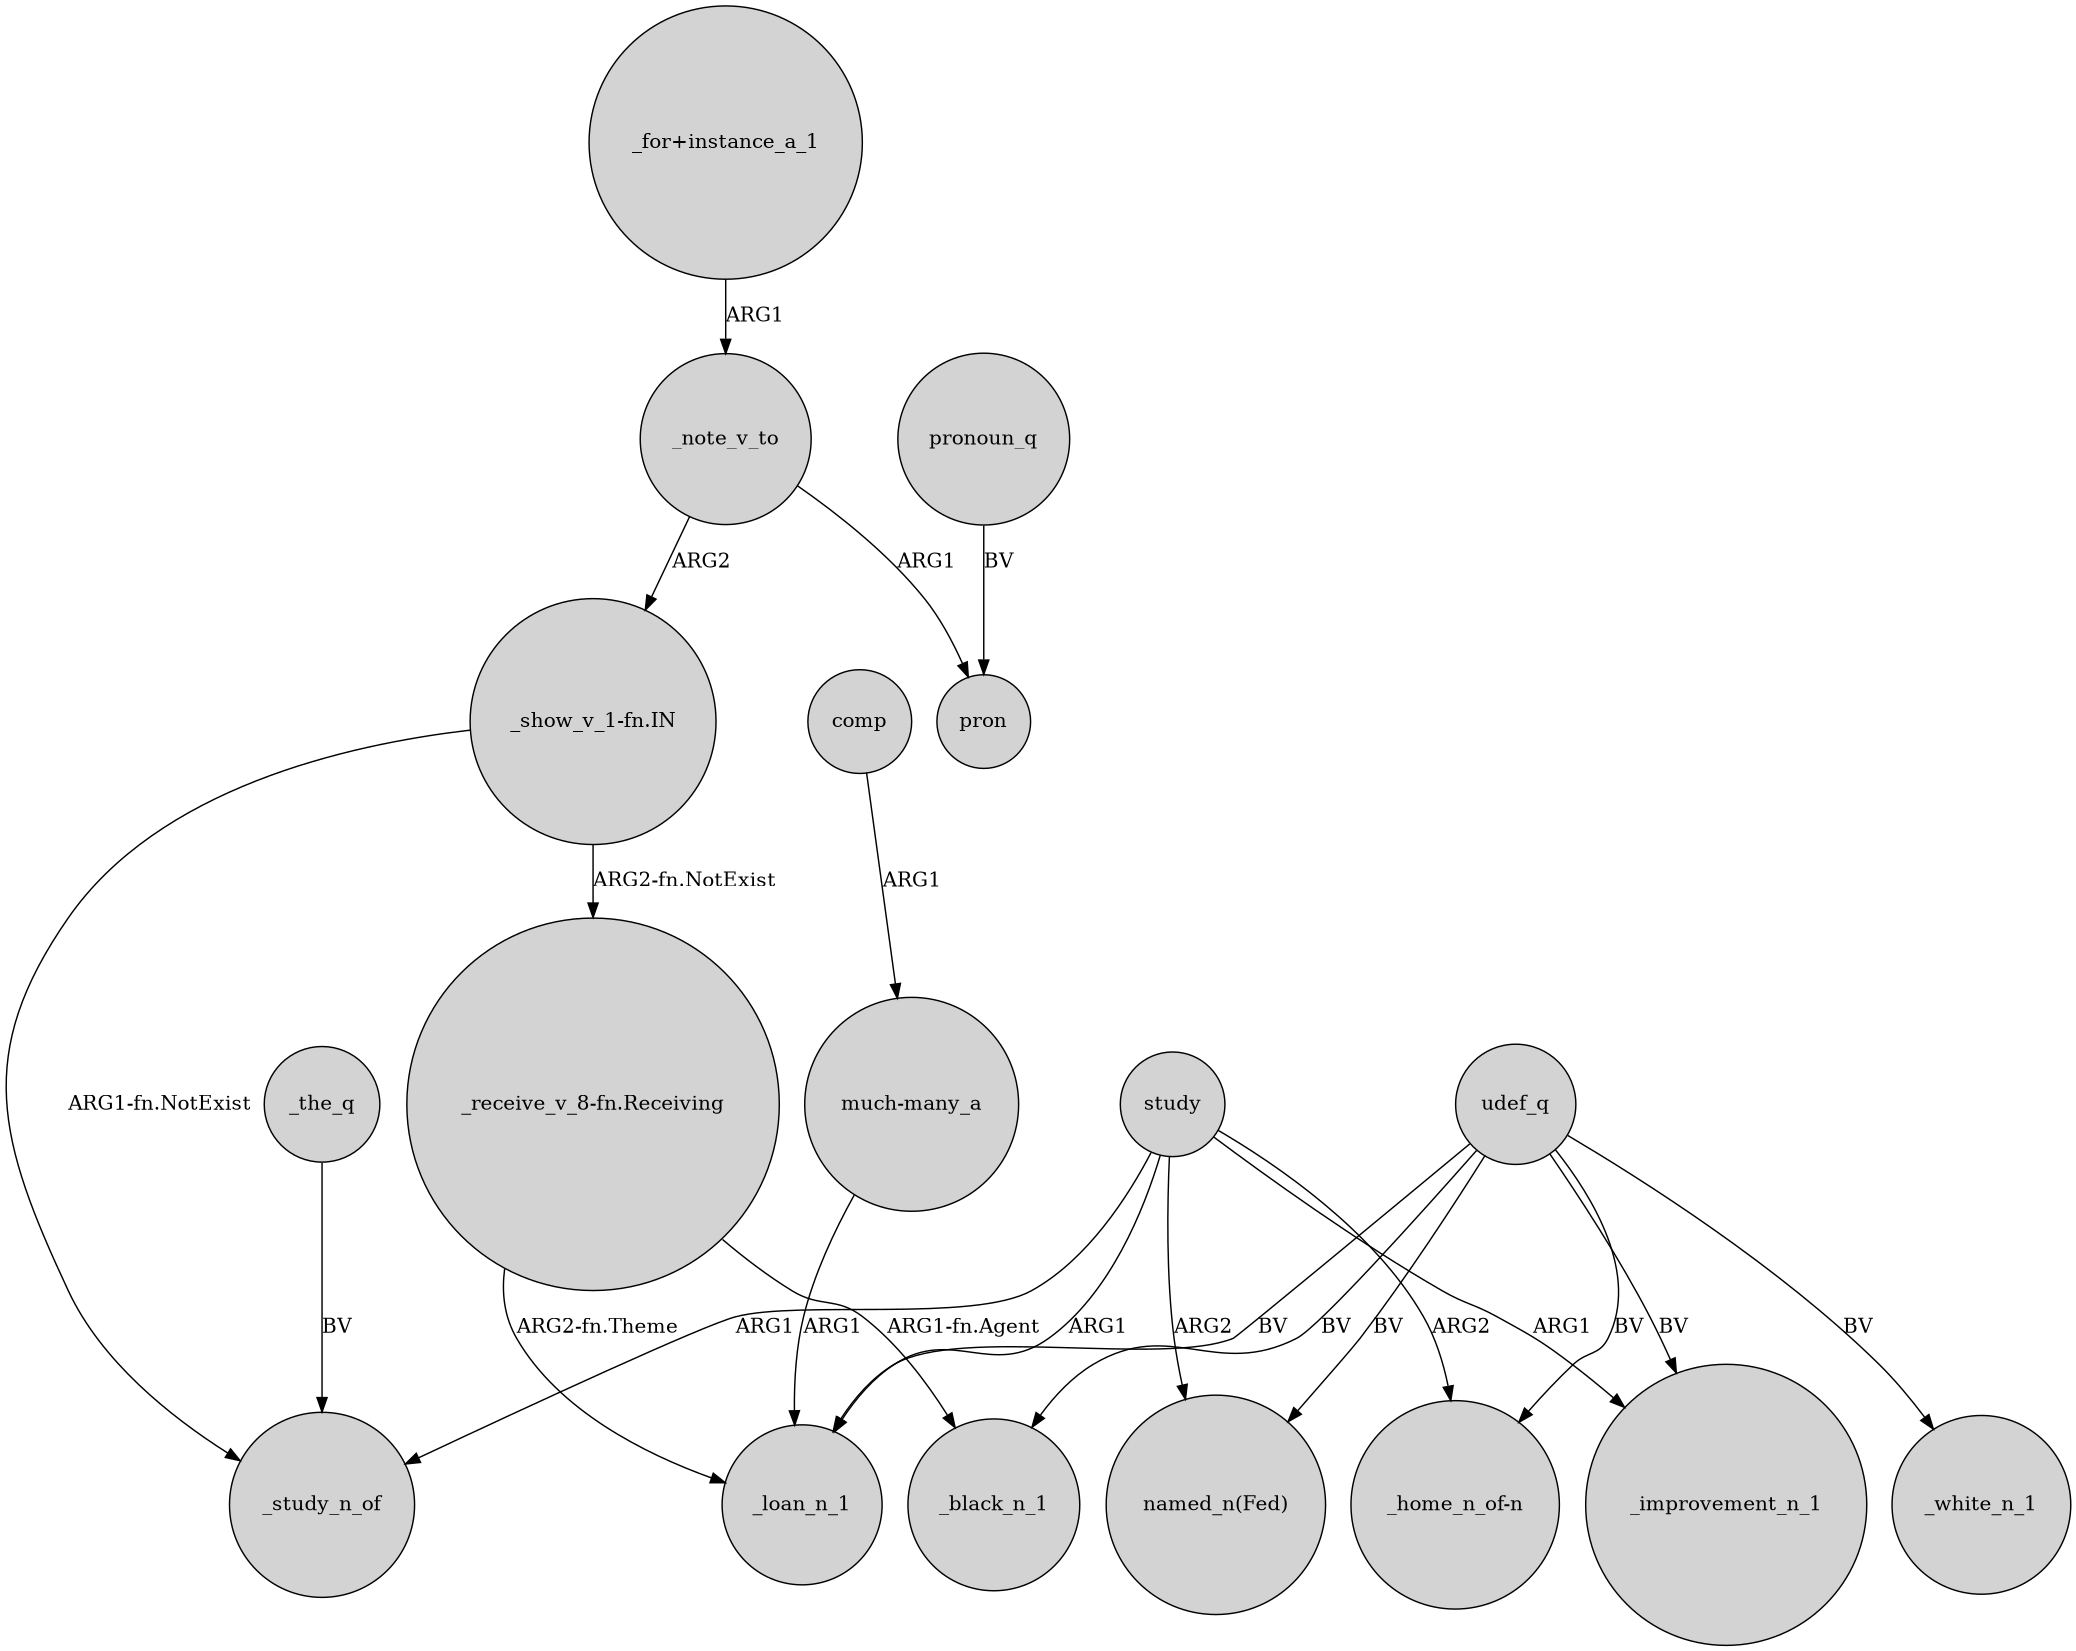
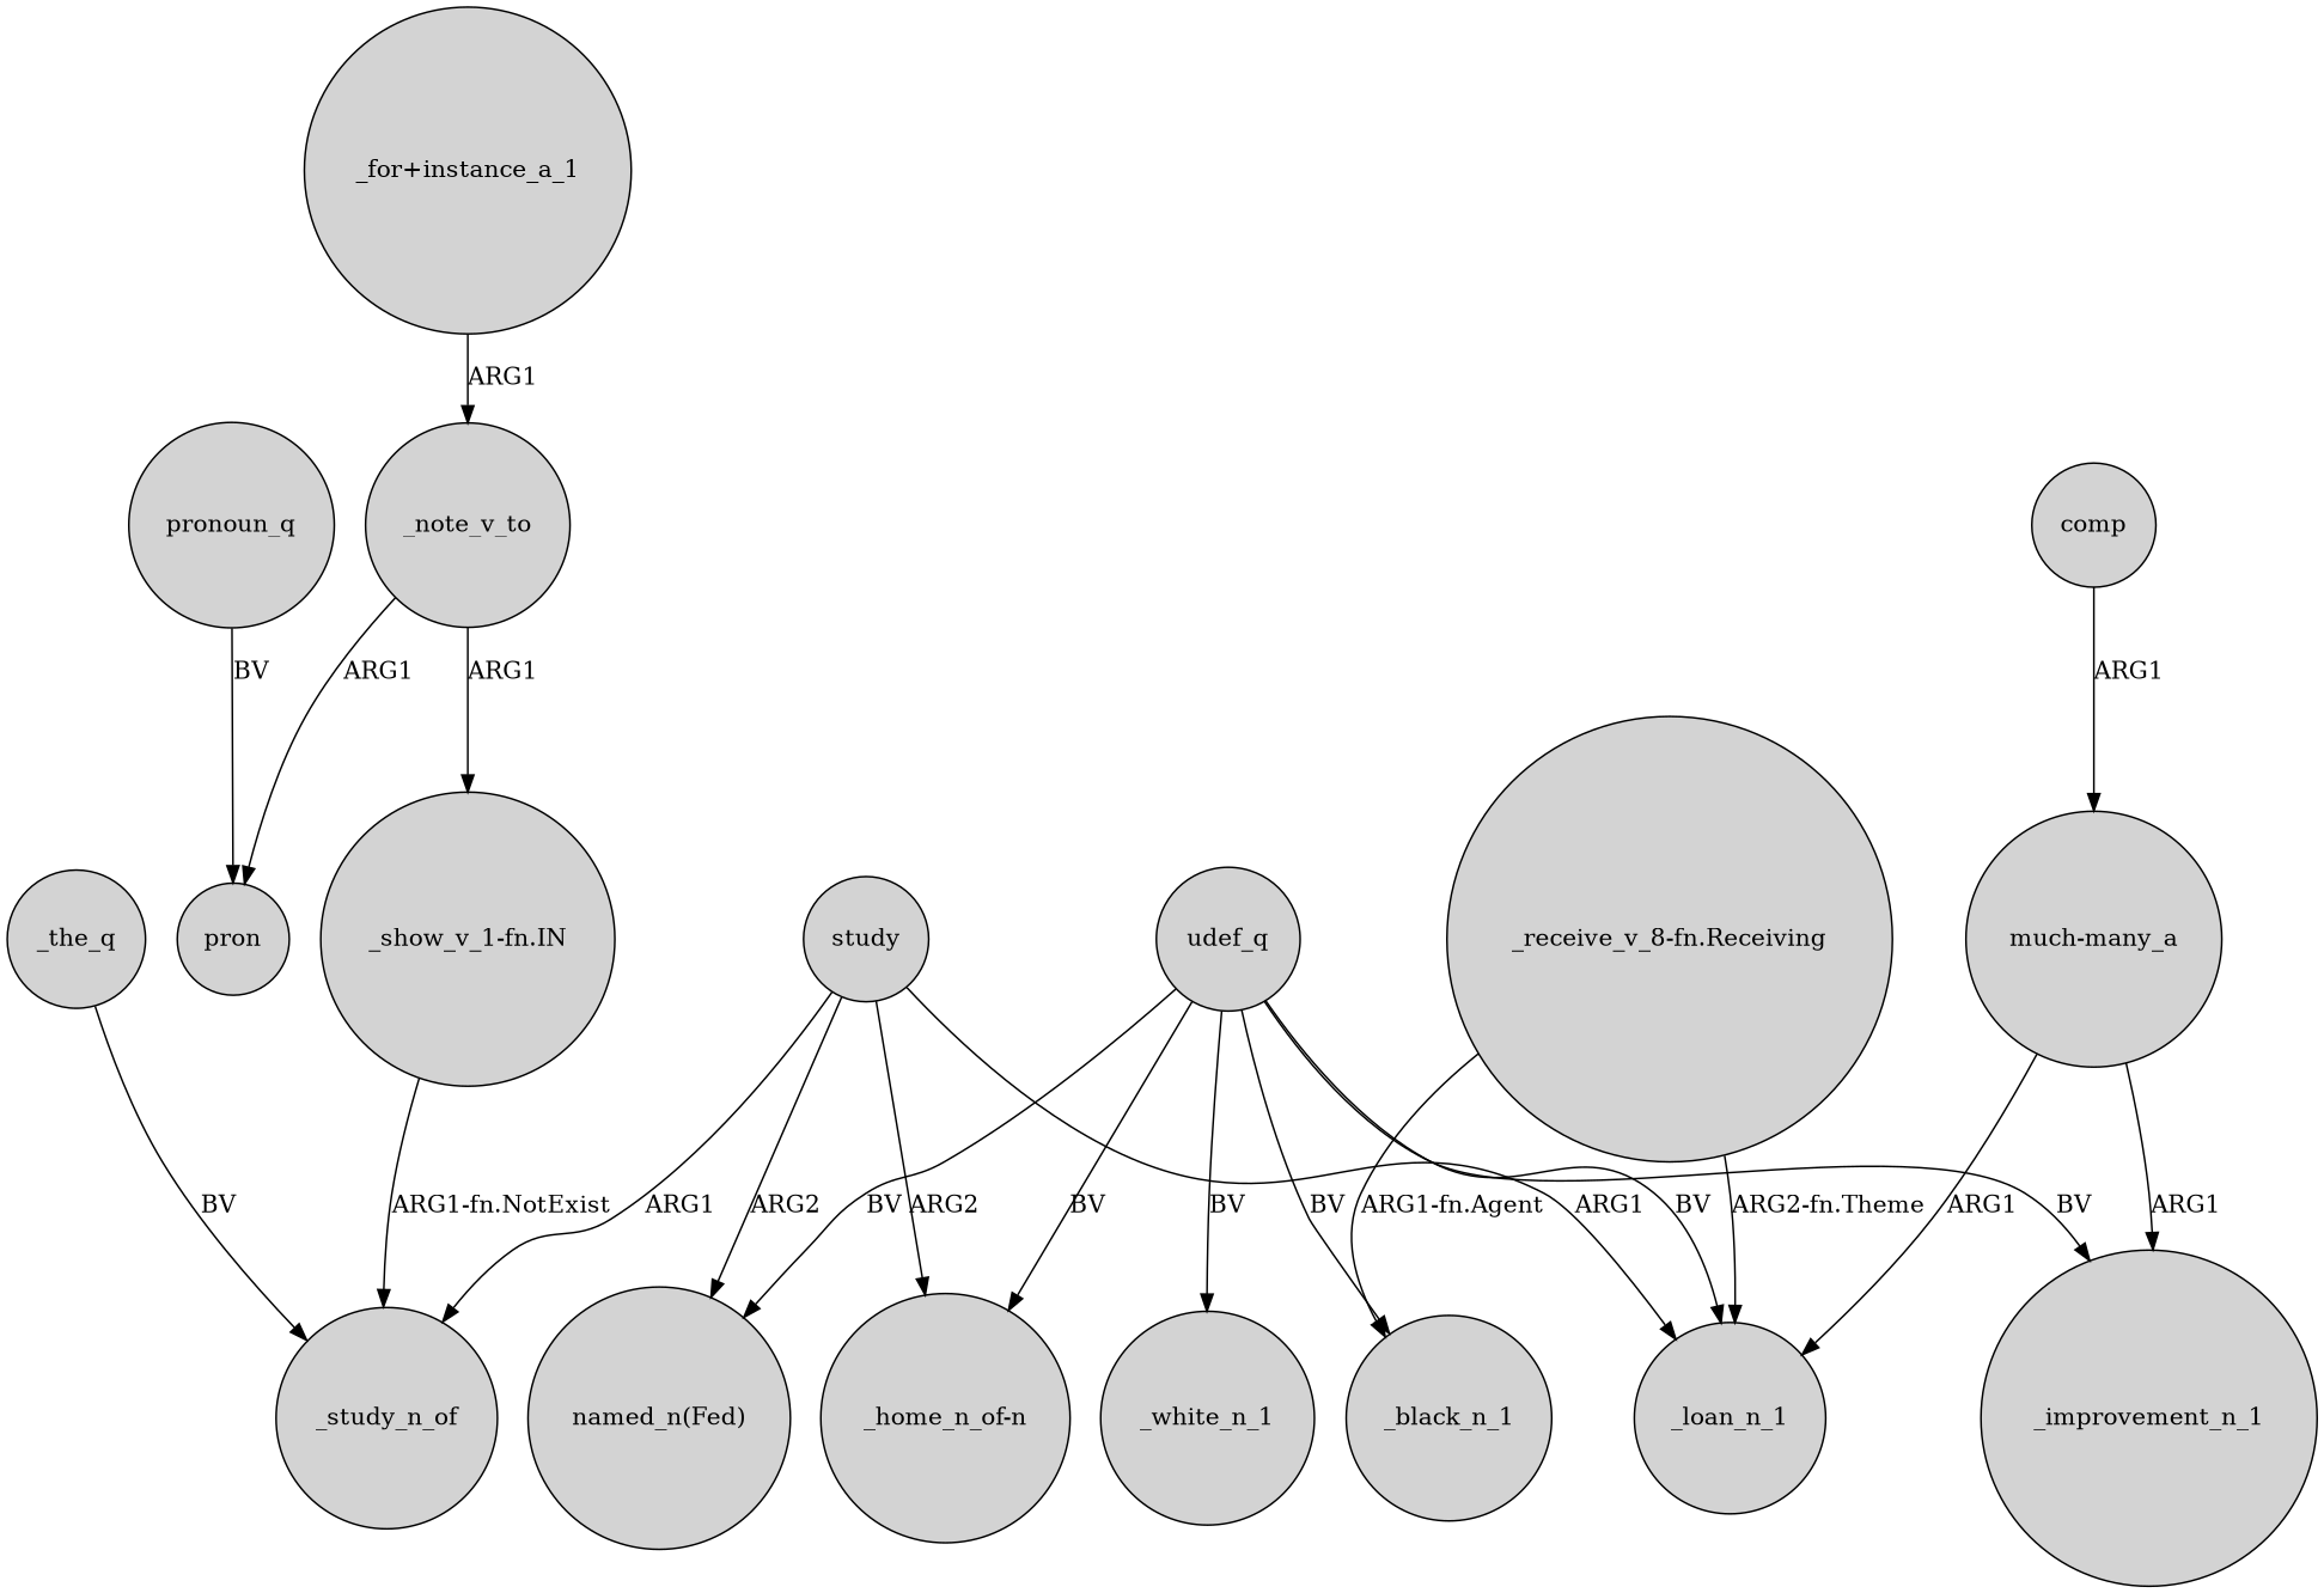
  digraph {
    node [shape=circle style=filled]
    _the_q
    _study_n_of
    "_show_v_1-fn.IN"
    n4 [label="_receive_v_8-fn.Receiving"]
    _loan_n_1
    _black_n_1
    comp
    "much-many_a"
    n9 [label=study]
    "named_n(Fed)"
    "_home_n_of-n"
    _improvement_n_1
    _note_v_to
    pron
    udef_q
    _white_n_1
    "_for+instance_a_1"
    pronoun_q
    _the_q -> _study_n_of [label=BV]
    "_show_v_1-fn.IN" -> _study_n_of [label="ARG1-fn.NotExist"]
-   "_show_v_1-fn.IN" -> n4 [label="ARG2-fn.NotExist"]
    n4 -> _loan_n_1 [label="ARG2-fn.Theme"]
    n4 -> _black_n_1 [label="ARG1-fn.Agent"]
    comp -> "much-many_a" [label=ARG1]
    "much-many_a" -> _loan_n_1 [label=ARG1]
    n9 -> _study_n_of [label=ARG1]
    n9 -> _loan_n_1 [label=ARG1]
    n9 -> "named_n(Fed)" [label=ARG2]
    n9 -> "_home_n_of-n" [label=ARG2]
-   n9 -> _improvement_n_1 [label=ARG1]
-   _note_v_to -> "_show_v_1-fn.IN" [label=ARG2]
+   "much-many_a" -> _improvement_n_1 [label=ARG1]
+   _note_v_to -> "_show_v_1-fn.IN" [label=ARG1]
    _note_v_to -> pron [label=ARG1]
    udef_q -> _loan_n_1 [label=BV]
    udef_q -> _black_n_1 [label=BV]
    udef_q -> "named_n(Fed)" [label=BV]
    udef_q -> "_home_n_of-n" [label=BV]
    udef_q -> _improvement_n_1 [label=BV]
    udef_q -> _white_n_1 [label=BV]
    "_for+instance_a_1" -> _note_v_to [label=ARG1]
    pronoun_q -> pron [label=BV]
  }
